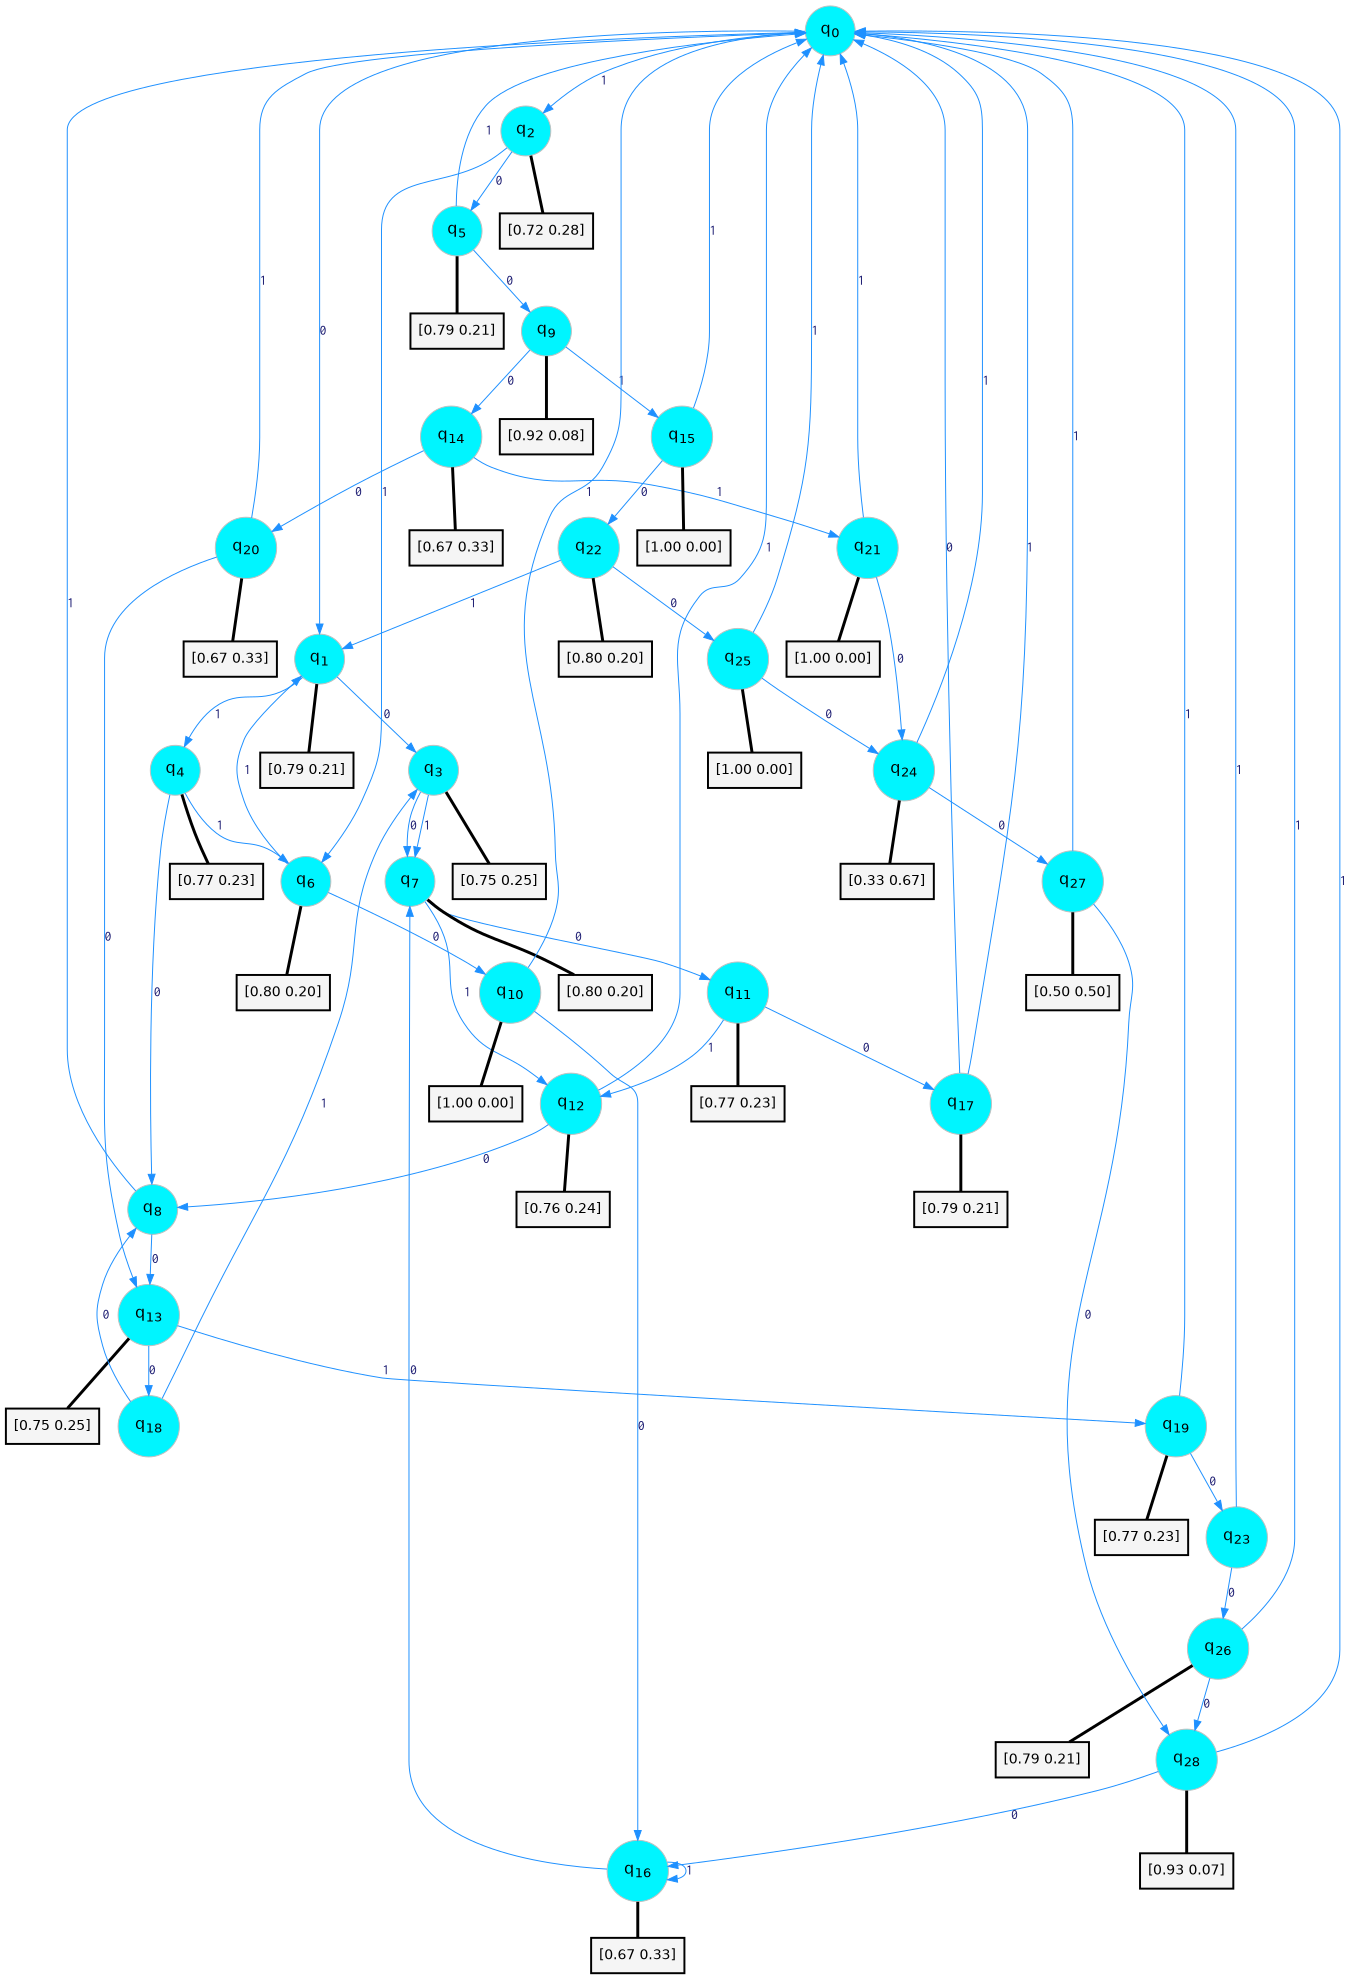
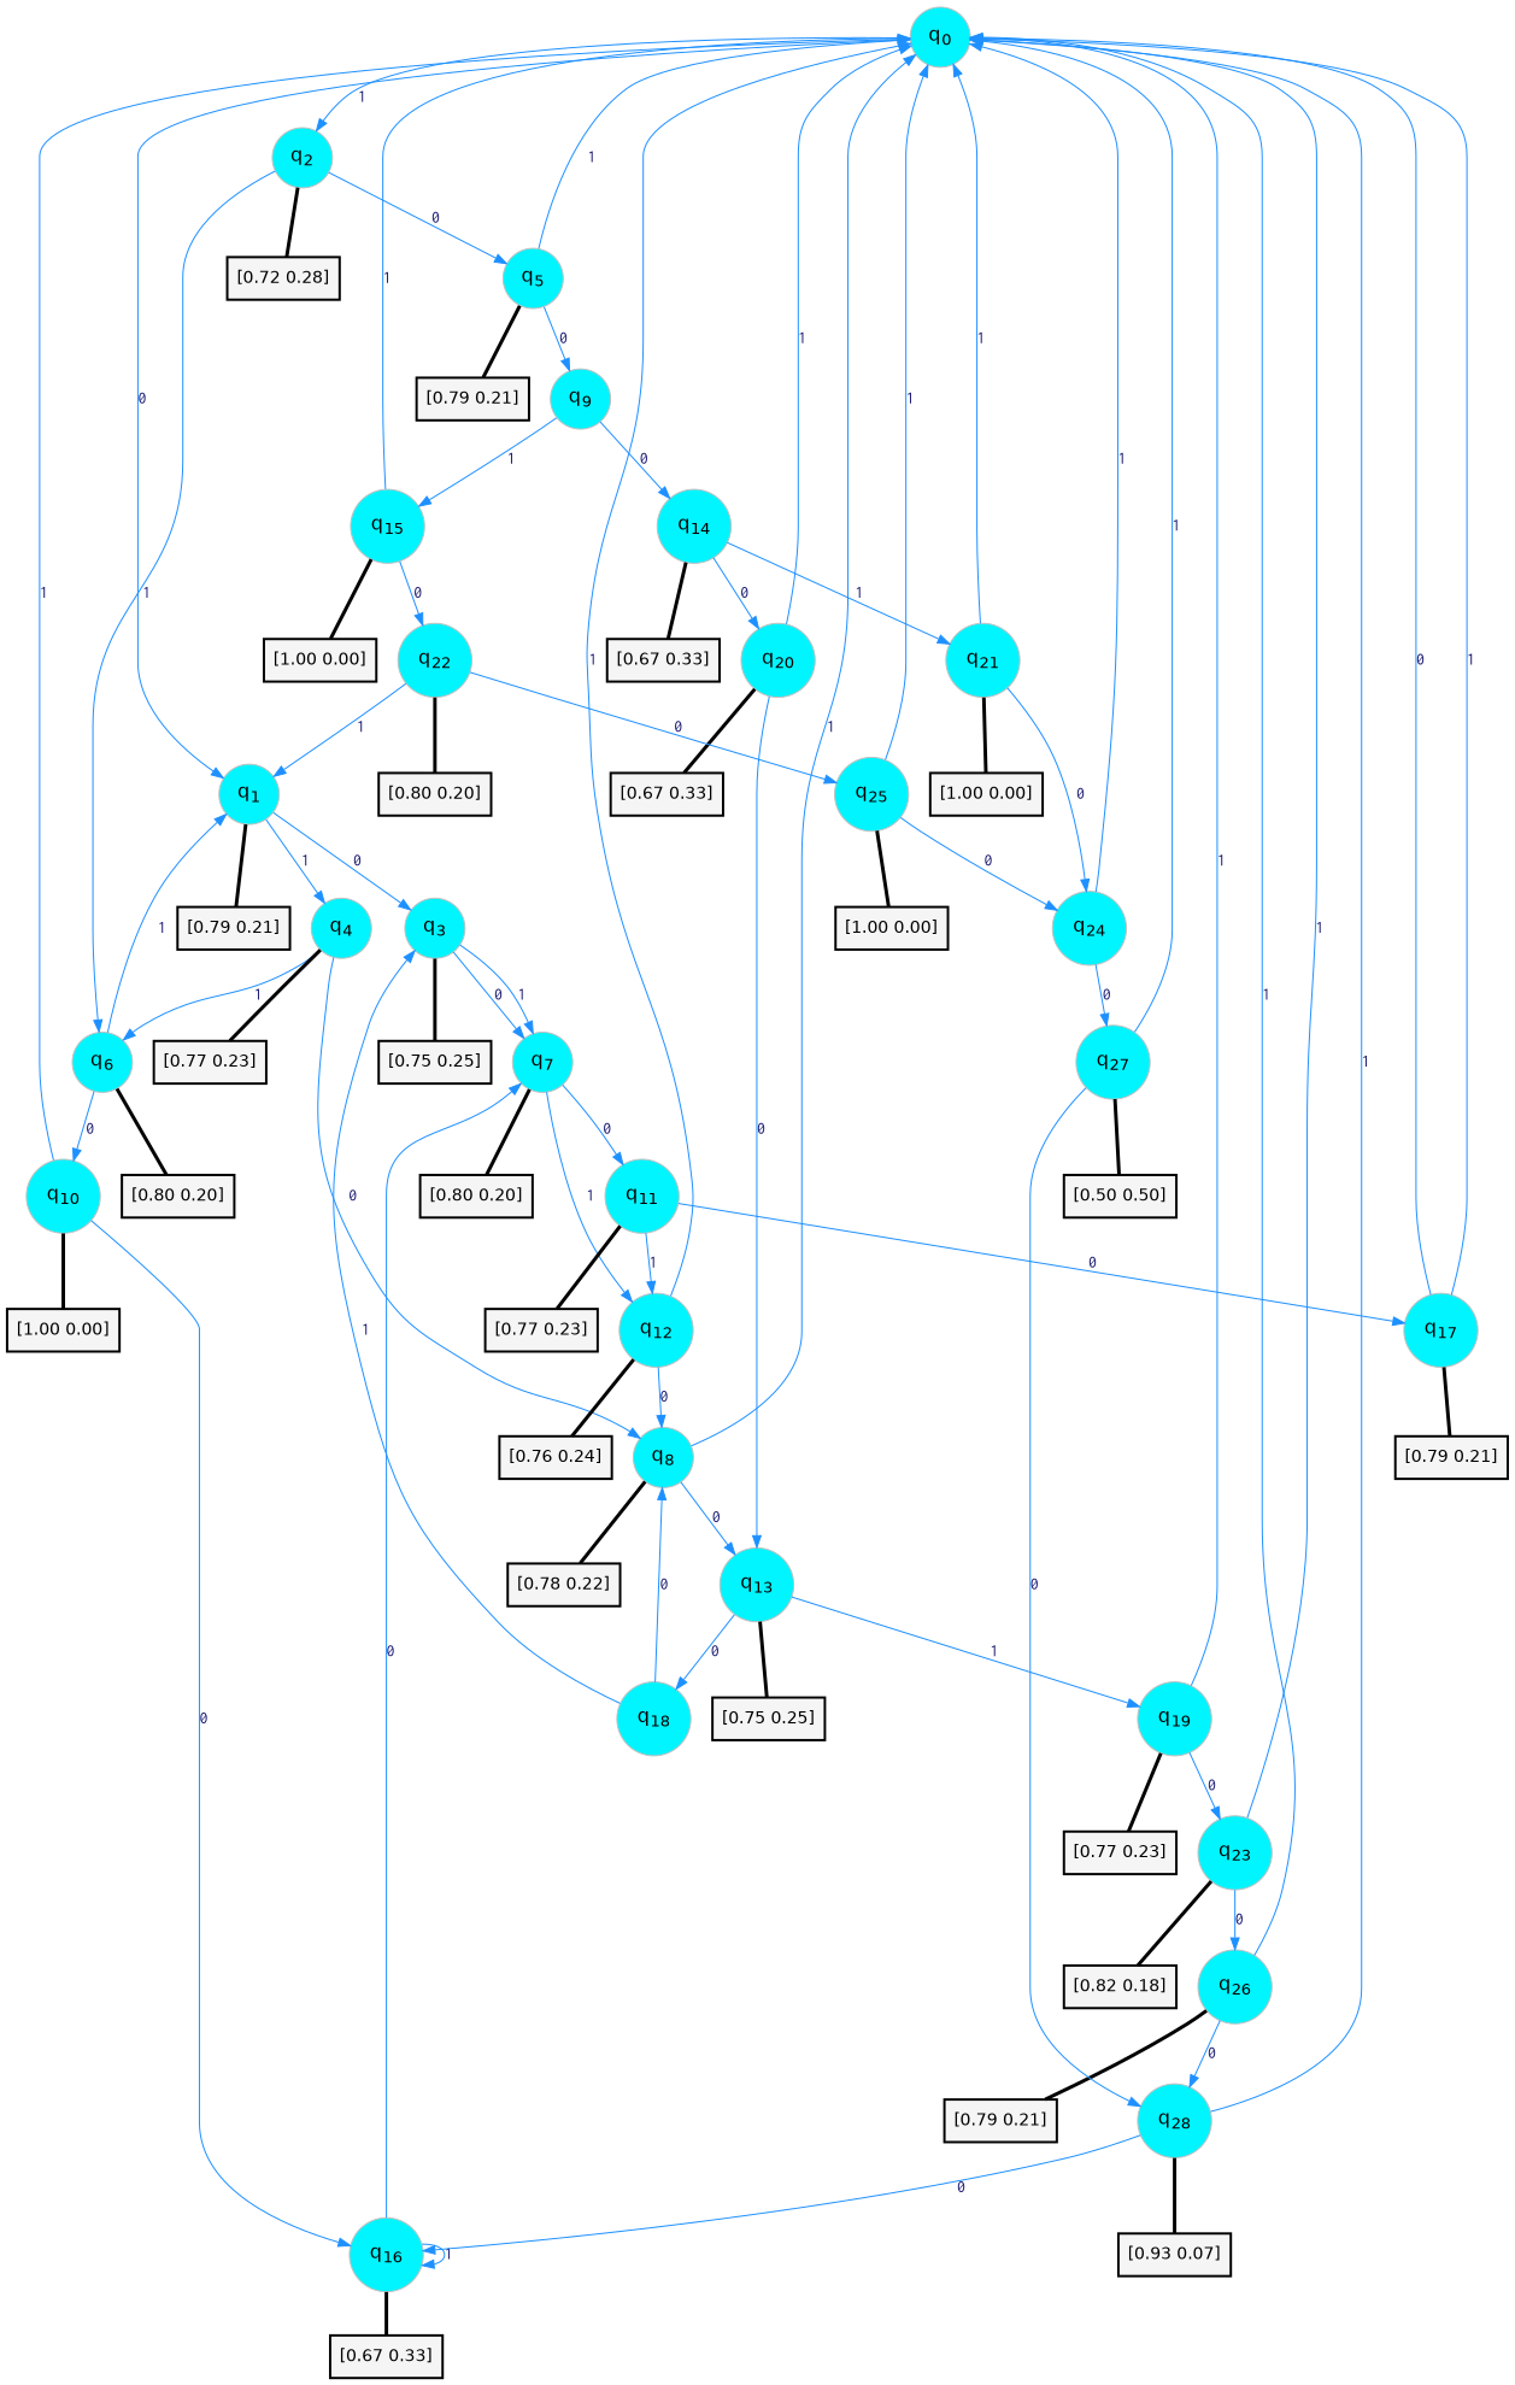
  digraph {
    rankdir=TD
    node [color=gray fillcolor=turquoise1 fontcolor=black fontname=Helvetica fontsize=16 fontweight=bold shape=circle style=filled]
    edge [arrowsize=1 color=dodgerblue1 fontcolor=midnightblue fontname=courier fontweight=bold penwidth=1 style=solid weight=20]
    n1 [label=<q<SUB>0</SUB>>]
    n2 [label=<q<SUB>1</SUB>>]
    n3 [label=<q<SUB>2</SUB>>]
    n4 [label=<q<SUB>3</SUB>>]
    n5 [label=<q<SUB>4</SUB>>]
    n6 [color=black fillcolor=whitesmoke fontsize=14 label="[0.79 0.21]" penwidth=2 shape=box]
    n7 [label=<q<SUB>5</SUB>>]
    n8 [label=<q<SUB>6</SUB>>]
    n9 [color=black fillcolor=whitesmoke fontsize=14 label="[0.72 0.28]" penwidth=2 shape=box]
    n10 [label=<q<SUB>7</SUB>>]
    n11 [color=black fillcolor=whitesmoke fontsize=14 label="[0.75 0.25]" penwidth=2 shape=box]
    n12 [label=<q<SUB>8</SUB>>]
    n13 [color=black fillcolor=whitesmoke fontsize=14 label="[0.77 0.23]" penwidth=2 shape=box]
    n14 [label=<q<SUB>9</SUB>>]
    n15 [color=black fillcolor=whitesmoke fontsize=14 label="[0.79 0.21]" penwidth=2 shape=box]
    n16 [label=<q<SUB>10</SUB>>]
    n17 [color=black fillcolor=whitesmoke fontsize=14 label="[0.80 0.20]" penwidth=2 shape=box]
    n18 [label=<q<SUB>11</SUB>>]
    n19 [label=<q<SUB>12</SUB>>]
    n20 [color=black fillcolor=whitesmoke fontsize=14 label="[0.80 0.20]" penwidth=2 shape=box]
    n21 [label=<q<SUB>13</SUB>>]
+   n22 [color=black fillcolor=whitesmoke fontsize=14 label="[0.78 0.22]" penwidth=2 shape=box]
    n23 [label=<q<SUB>14</SUB>>]
    n24 [label=<q<SUB>15</SUB>>]
-   n25 [color=black fillcolor=whitesmoke fontsize=14 label="[0.92 0.08]" penwidth=2 shape=box]
    n26 [label=<q<SUB>16</SUB>>]
    n27 [color=black fillcolor=whitesmoke fontsize=14 label="[1.00 0.00]" penwidth=2 shape=box]
    n28 [label=<q<SUB>17</SUB>>]
    n29 [color=black fillcolor=whitesmoke fontsize=14 label="[0.77 0.23]" penwidth=2 shape=box]
    n30 [color=black fillcolor=whitesmoke fontsize=14 label="[0.76 0.24]" penwidth=2 shape=box]
    n31 [label=<q<SUB>18</SUB>>]
    n32 [label=<q<SUB>19</SUB>>]
    n33 [color=black fillcolor=whitesmoke fontsize=14 label="[0.75 0.25]" penwidth=2 shape=box]
    n34 [label=<q<SUB>20</SUB>>]
    n35 [label=<q<SUB>21</SUB>>]
    n36 [color=black fillcolor=whitesmoke fontsize=14 label="[0.67 0.33]" penwidth=2 shape=box]
    n37 [label=<q<SUB>22</SUB>>]
    n38 [color=black fillcolor=whitesmoke fontsize=14 label="[1.00 0.00]" penwidth=2 shape=box]
    n39 [color=black fillcolor=whitesmoke fontsize=14 label="[0.67 0.33]" penwidth=2 shape=box]
    n40 [color=black fillcolor=whitesmoke fontsize=14 label="[0.79 0.21]" penwidth=2 shape=box]
    n41 [label=<q<SUB>23</SUB>>]
    n42 [color=black fillcolor=whitesmoke fontsize=14 label="[0.77 0.23]" penwidth=2 shape=box]
    n43 [color=black fillcolor=whitesmoke fontsize=14 label="[0.67 0.33]" penwidth=2 shape=box]
    n44 [label=<q<SUB>24</SUB>>]
    n45 [color=black fillcolor=whitesmoke fontsize=14 label="[1.00 0.00]" penwidth=2 shape=box]
    n46 [label=<q<SUB>25</SUB>>]
    n47 [color=black fillcolor=whitesmoke fontsize=14 label="[0.80 0.20]" penwidth=2 shape=box]
    n48 [label=<q<SUB>26</SUB>>]
+   n49 [color=black fillcolor=whitesmoke fontsize=14 label="[0.82 0.18]" penwidth=2 shape=box]
    n50 [label=<q<SUB>27</SUB>>]
-   n51 [color=black fillcolor=whitesmoke fontsize=14 label="[0.33 0.67]" penwidth=2 shape=box]
    n52 [color=black fillcolor=whitesmoke fontsize=14 label="[1.00 0.00]" penwidth=2 shape=box]
    n53 [label=<q<SUB>28</SUB>>]
    n54 [color=black fillcolor=whitesmoke fontsize=14 label="[0.79 0.21]" penwidth=2 shape=box]
    n55 [color=black fillcolor=whitesmoke fontsize=14 label="[0.50 0.50]" penwidth=2 shape=box]
    n56 [color=black fillcolor=whitesmoke fontsize=14 label="[0.93 0.07]" penwidth=2 shape=box]
    n1 -> n2 [label=0]
    n1 -> n3 [label=1]
    n2 -> n4 [label=0]
    n2 -> n5 [label=1]
    n2 -> n6 [arrowhead=none color=black penwidth=3]
    n3 -> n7 [label=0]
    n3 -> n8 [label=1]
    n3 -> n9 [arrowhead=none color=black penwidth=3]
    n4 -> n10 [label=0]
    n4 -> n10 [label=1]
    n4 -> n11 [arrowhead=none color=black penwidth=3]
    n5 -> n8 [label=1]
    n5 -> n12 [label=0]
    n5 -> n13 [arrowhead=none color=black penwidth=3]
    n7 -> n1 [label=1]
    n7 -> n14 [label=0]
    n7 -> n15 [arrowhead=none color=black penwidth=3]
    n8 -> n2 [label=1]
    n8 -> n16 [label=0]
    n8 -> n17 [arrowhead=none color=black penwidth=3]
    n10 -> n18 [label=0]
    n10 -> n19 [label=1]
    n10 -> n20 [arrowhead=none color=black penwidth=3]
    n12 -> n1 [label=1]
    n12 -> n21 [label=0]
+   n12 -> n22 [arrowhead=none color=black penwidth=3]
    n14 -> n23 [label=0]
    n14 -> n24 [label=1]
-   n14 -> n25 [arrowhead=none color=black penwidth=3]
    n16 -> n1 [label=1]
    n16 -> n26 [label=0]
    n16 -> n27 [arrowhead=none color=black penwidth=3]
    n18 -> n19 [label=1]
    n18 -> n28 [label=0]
    n18 -> n29 [arrowhead=none color=black penwidth=3]
    n19 -> n1 [label=1]
    n19 -> n12 [label=0]
    n19 -> n30 [arrowhead=none color=black penwidth=3]
    n21 -> n31 [label=0]
    n21 -> n32 [label=1]
    n21 -> n33 [arrowhead=none color=black penwidth=3]
    n23 -> n34 [label=0]
    n23 -> n35 [label=1]
    n23 -> n36 [arrowhead=none color=black penwidth=3]
    n24 -> n1 [label=1]
    n24 -> n37 [label=0]
    n24 -> n38 [arrowhead=none color=black penwidth=3]
    n26 -> n10 [label=0]
    n26 -> n26 [label=1]
    n26 -> n39 [arrowhead=none color=black penwidth=3]
    n28 -> n1 [label=0]
    n28 -> n1 [label=1]
    n28 -> n40 [arrowhead=none color=black penwidth=3]
    n31 -> n4 [label=1]
    n31 -> n12 [label=0]
    n32 -> n1 [label=1]
    n32 -> n41 [label=0]
    n32 -> n42 [arrowhead=none color=black penwidth=3]
    n34 -> n1 [label=1]
    n34 -> n21 [label=0]
    n34 -> n43 [arrowhead=none color=black penwidth=3]
    n35 -> n1 [label=1]
    n35 -> n44 [label=0]
    n35 -> n45 [arrowhead=none color=black penwidth=3]
    n37 -> n2 [label=1]
    n37 -> n46 [label=0]
    n37 -> n47 [arrowhead=none color=black penwidth=3]
    n41 -> n1 [label=1]
    n41 -> n48 [label=0]
+   n41 -> n49 [arrowhead=none color=black penwidth=3]
    n44 -> n1 [label=1]
    n44 -> n50 [label=0]
-   n44 -> n51 [arrowhead=none color=black penwidth=3]
    n46 -> n1 [label=1]
    n46 -> n44 [label=0]
    n46 -> n52 [arrowhead=none color=black penwidth=3]
    n48 -> n1 [label=1]
    n48 -> n53 [label=0]
    n48 -> n54 [arrowhead=none color=black penwidth=3]
    n50 -> n1 [label=1]
    n50 -> n53 [label=0]
    n50 -> n55 [arrowhead=none color=black penwidth=3]
    n53 -> n1 [label=1]
    n53 -> n26 [label=0]
    n53 -> n56 [arrowhead=none color=black penwidth=3]
  }
